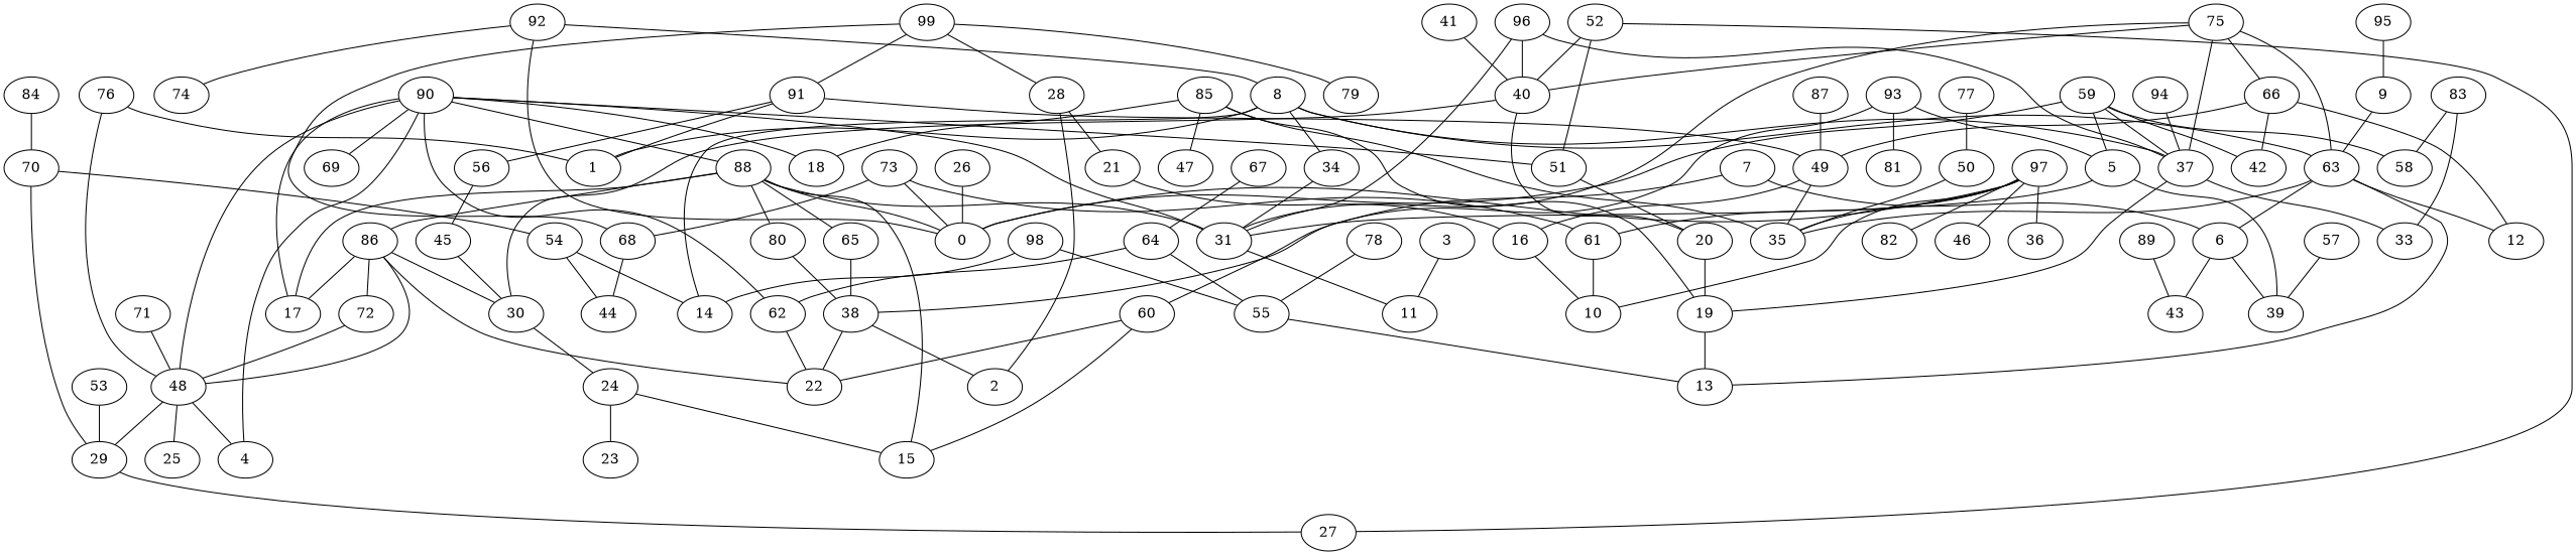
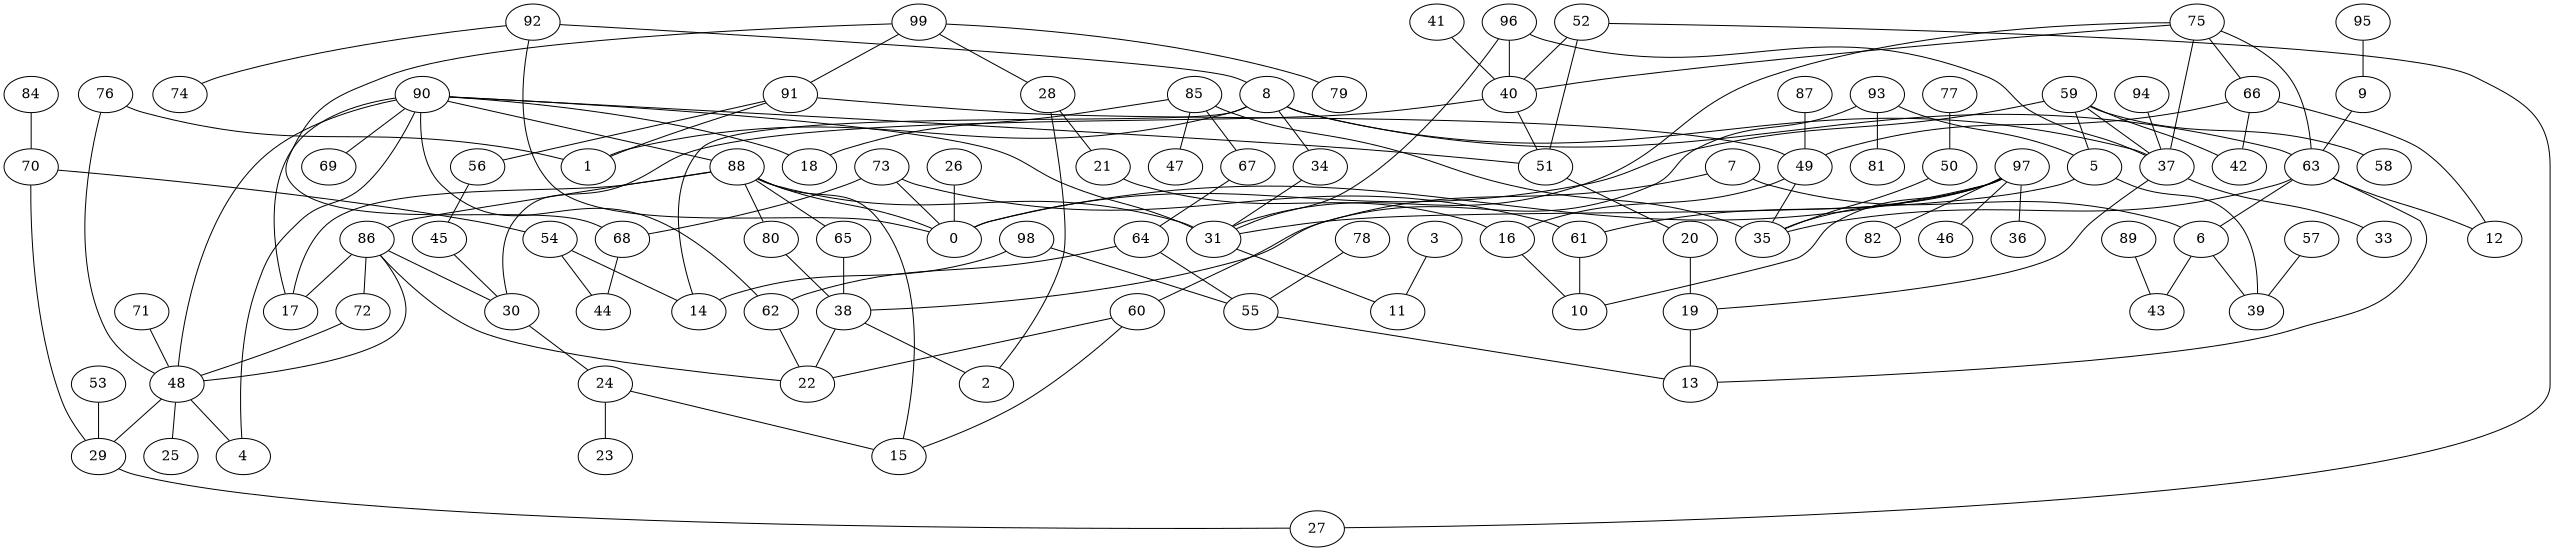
  digraph {
    edge [color=black dir=none]
    52
    27
    40
    51
    24
    23
    15
    21
    16
    10
    26
    0
    78
    55
    13
    88
    86
    31
    80
    17
    65
    72
    48
    30
    22
    11
    29
    4
    25
    77
    50
    35
    53
    98
    47
    14
    94
    37
    33
    19
    84
    70
    54
    41
    20
    71
    85
    67
    18
    64
    6
    39
    43
    63
    12
    75
    66
    49
    42
    9
    93
    60
    5
    81
    38
    92
    74
    8
    1
    34
    91
    56
    45
    87
    97
    82
    46
    36
    61
    57
    3
    2
    99
    28
    79
    68
    44
-   83
    58
    76
    95
    90
    62
    69
    7
    73
    59
    89
    96
    subgraph sub_1 {
      52
      27
      40
      51
      24
      23
      15
      21
      16
      10
      26
      0
      78
      55
      13
      88
      86
      31
      80
      17
      65
      72
      48
      30
      22
      11
      29
      4
      25
      77
      50
      35
      53
      98
      47
      14
      94
      37
      33
      19
      84
      70
      54
      41
      20
      71
      85
      67
      18
      64
      6
      39
      43
      63
      12
      75
      66
      49
      42
      9
      93
      60
      5
      81
      38
      92
      74
      8
      1
      34
      91
      56
      45
      87
      97
      82
      46
      36
      61
      57
      3
      2
      99
      28
      79
      68
      44
-     83
      58
      76
      95
      90
      62
      69
      7
      73
      59
      89
      96
    }
    52 -> 27
    52 -> 40
    52 -> 51
    40 -> 30
-   40 -> 20
+   40 -> 51
    51 -> 20
    24 -> 23
    24 -> 15
    21 -> 16
    16 -> 10
    26 -> 0
    78 -> 55
    55 -> 13
    88 -> 15
    88 -> 0
    88 -> 86
    88 -> 31
    88 -> 80
    88 -> 17
    88 -> 65
    86 -> 17
    86 -> 72
    86 -> 48
    86 -> 30
    86 -> 22
    31 -> 11
    80 -> 38
    65 -> 38
    72 -> 48
    48 -> 29
    48 -> 4
    48 -> 25
    30 -> 24
    29 -> 27
    77 -> 50
    50 -> 35
    53 -> 29
    98 -> 55
    98 -> 14
    94 -> 37
    37 -> 33
    37 -> 19
    19 -> 13
    84 -> 70
    70 -> 29
    70 -> 54
    54 -> 14
    54 -> 44
    41 -> 40
    20 -> 19
    71 -> 48
    85 -> 35
    85 -> 47
-   85 -> 19
+   85 -> 67
    85 -> 18
    67 -> 64
    64 -> 55
    64 -> 62
    6 -> 39
    6 -> 43
    63 -> 13
    63 -> 35
    63 -> 6
    63 -> 12
    75 -> 40
    75 -> 31
    75 -> 37
    75 -> 63
    75 -> 66
    66 -> 12
    66 -> 49
    66 -> 42
    49 -> 16
    49 -> 35
    9 -> 63
    93 -> 60
    93 -> 5
    93 -> 81
    60 -> 15
    60 -> 22
    5 -> 31
    5 -> 39
    38 -> 22
    38 -> 2
    92 -> 0
    92 -> 74
    92 -> 8
    8 -> 14
    8 -> 37
    8 -> 63
    8 -> 1
    8 -> 34
    34 -> 31
    91 -> 49
    91 -> 1
    91 -> 56
    56 -> 45
    45 -> 30
    87 -> 49
    97 -> 10
    97 -> 0
    97 -> 35
    97 -> 82
    97 -> 46
    97 -> 36
    97 -> 61
    61 -> 10
    57 -> 39
    3 -> 11
    99 -> 91
    99 -> 28
    99 -> 79
    99 -> 68
    28 -> 21
    28 -> 2
    68 -> 44
-   83 -> 33
-   83 -> 58
    76 -> 48
    76 -> 1
    95 -> 9
    90 -> 51
    90 -> 88
    90 -> 31
    90 -> 17
    90 -> 48
    90 -> 4
    90 -> 18
    90 -> 62
    90 -> 69
    62 -> 22
    7 -> 6
    7 -> 38
    73 -> 0
    73 -> 61
    73 -> 68
    59 -> 0
    59 -> 37
    59 -> 42
    59 -> 5
    59 -> 58
    89 -> 43
    96 -> 40
    96 -> 31
    96 -> 37
  }
